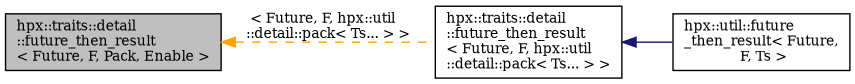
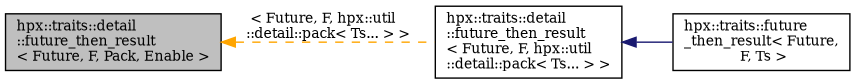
  digraph {
    rankdir=LR
    fontname="DejaVu Serif"
    node [color=black fillcolor=white fontname="DejaVu Serif" fontsize=10 shape=record style=filled]
    edge [dir=back fontname="DejaVu Serif" fontsize=10 labelfontname=Helvetica labelfontsize=10]
    n1 [fillcolor=grey75 fontcolor=black height=0.2 label="hpx::traits::detail\l::future_then_result\l\< Future, F, Pack, Enable \>" width=0.4]
    n2 [height=0.2 label="hpx::traits::detail\l::future_then_result\l\< Future, F, hpx::util\l::detail::pack\< Ts... \> \>" width=0.4]
-   n3 [height=0.2 label="hpx::util::future\l_then_result\< Future,\l F, Ts \>" width=0.4]
+   n3 [height=0.2 label="hpx::traits::future\l_then_result\< Future,\l F, Ts \>" width=0.4]
    n1 -> n2 [color=orange label=" \< Future, F, hpx::util\l::detail::pack\< Ts... \> \>" style=dashed]
    n2 -> n3 [color=midnightblue style=solid]
  }
